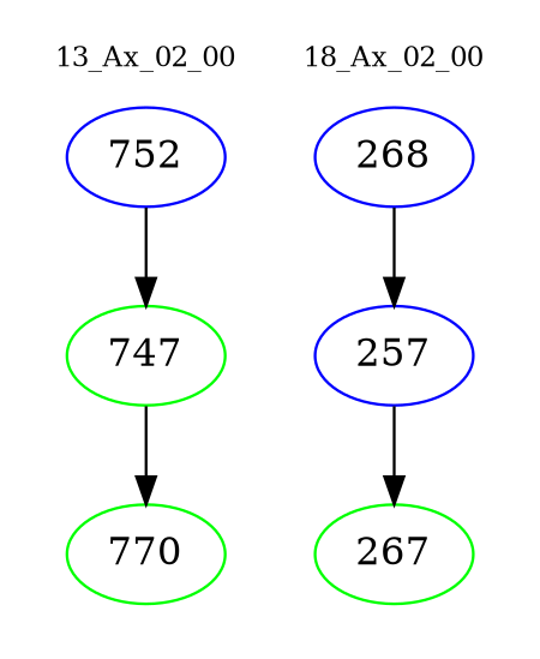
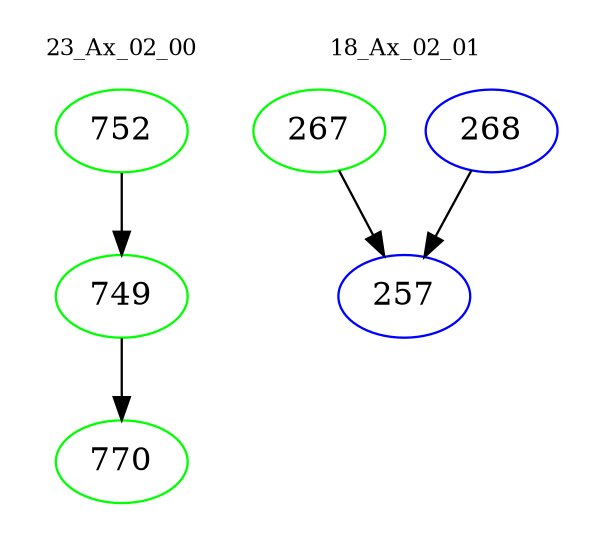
  digraph {
    node [color=blue]
    edge [color=black]
-   n1 [label=752]
-   n2 [color=green label=747]
+   n1 [color=green label=752]
+   n2 [color=green label=749]
    n3 [color=green label=770]
    n4 [label=268]
    n5 [label=257]
    n6 [color=green label=267]
    subgraph cluster_1 {
      color=white
      fontsize=10
-     label="13_Ax_02_00"
+     label="23_Ax_02_00"
      n1
      n2
      n3
    }
    subgraph cluster_2 {
      color=white
      fontsize=10
-     label="18_Ax_02_00"
+     label="18_Ax_02_01"
      n4
      n5
      n6
    }
    n1 -> n2
    n2 -> n3
    n4 -> n5
-   n5 -> n6
+   n6 -> n5
  }
